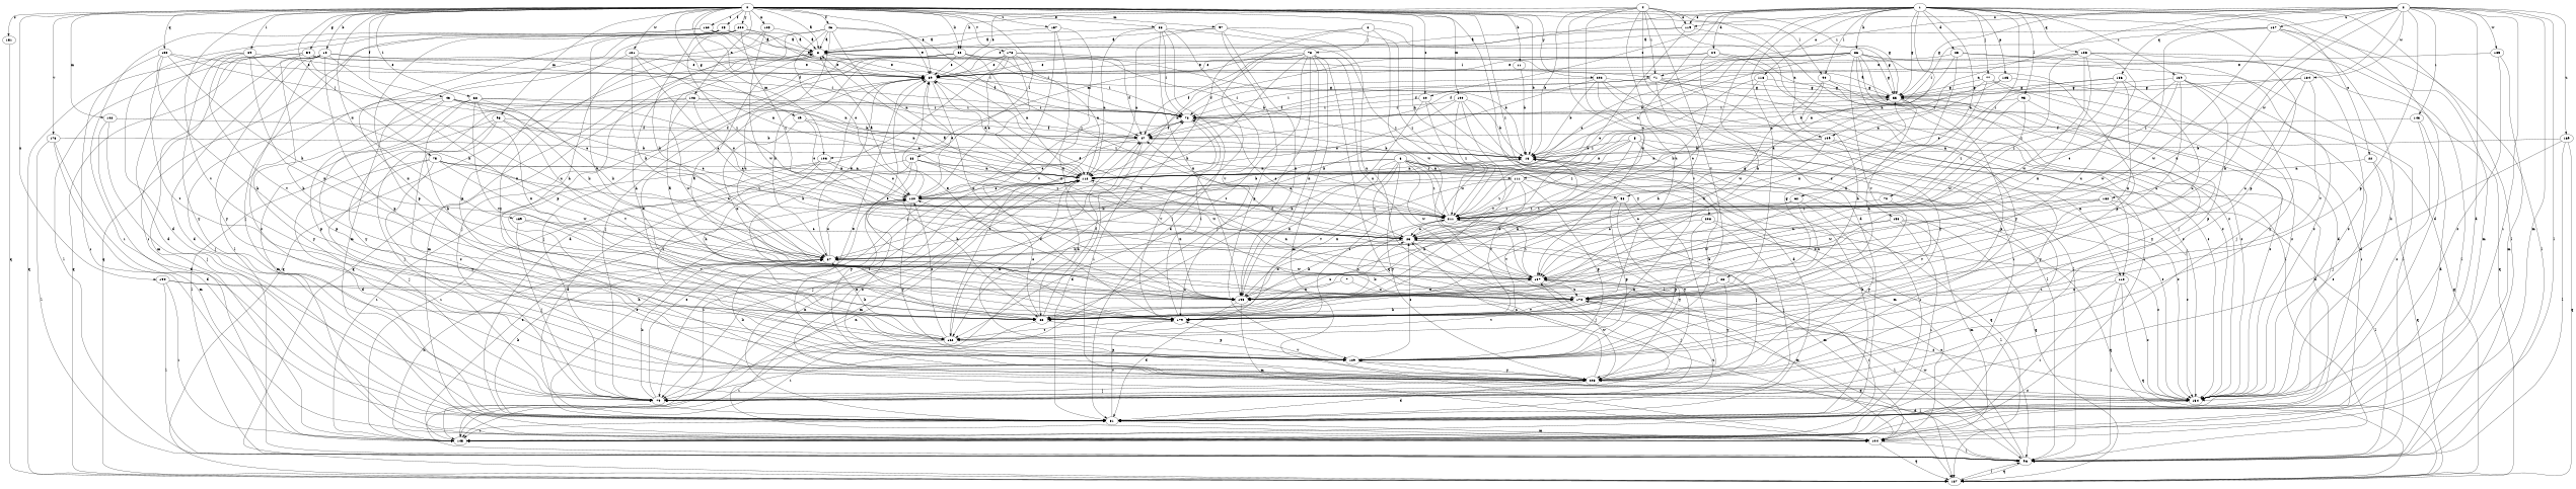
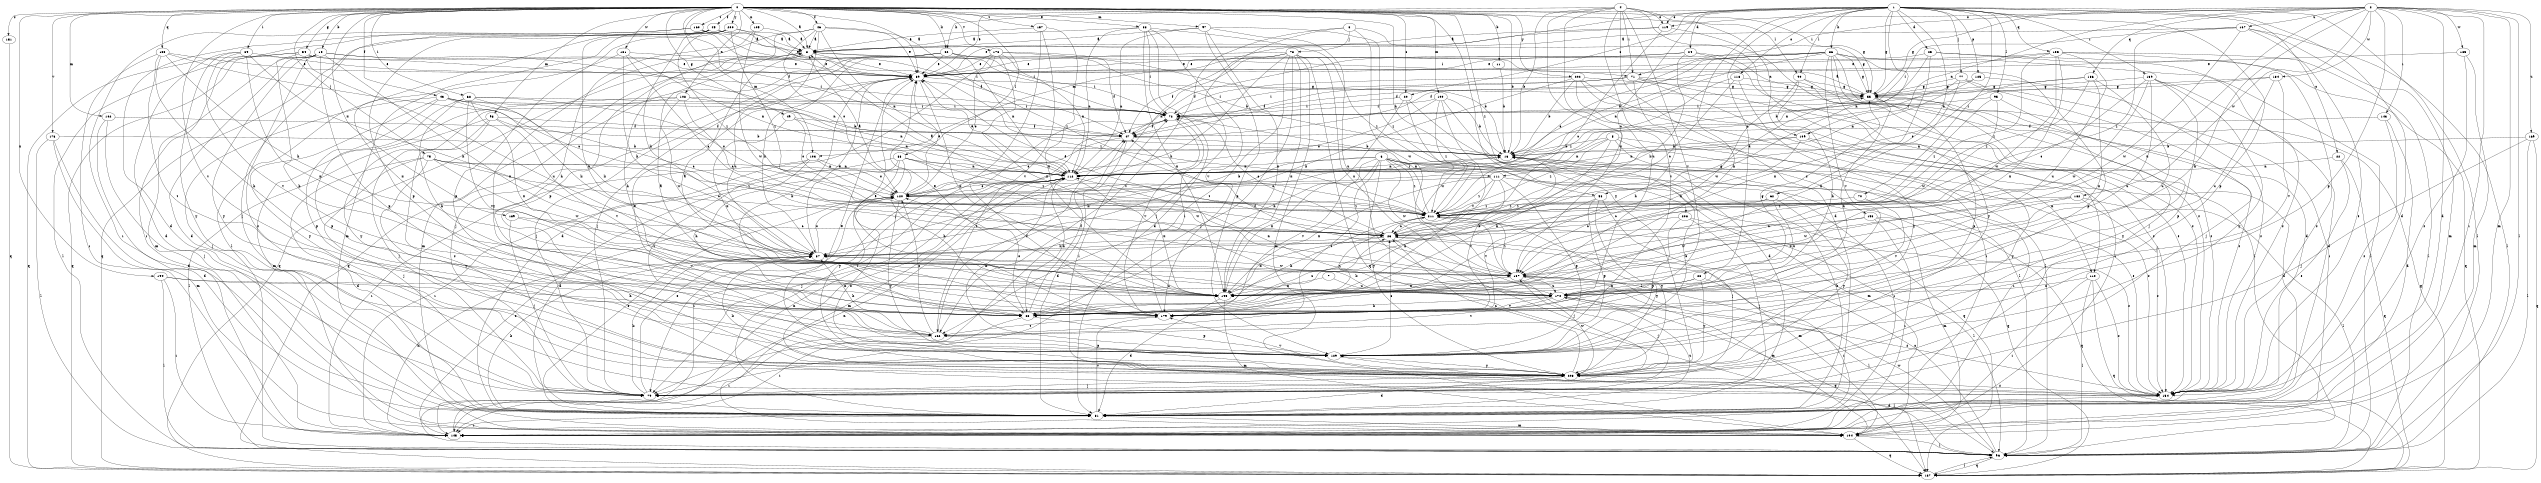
  strict digraph {
    0
    8
    11
    13
    16
    20
    38
    39
    43
    45
    46
    47
    49
    54
    55
    58
    68
    69
    75
    82
    88
    90
    97
    98
    100
    102
    103
    105
    108
    133
    151
    157
    160
    162
    173
    178
    181
    189
    194
    200
    202
    203
    208
    63
    71
    104
    137
    31
    129
    195
    112
    154
    145
    96
    187
    72
    179
    211
    79
    23
    87
    170
    120
    1
    22
    24
    25
    28
    62
    70
    77
    86
    95
    118
    119
    125
    135
    139
    2
    109
    136
    143
    167
    169
    182
    184
    185
    3
    78
    4
    110
    5
    111
    153
    6
    7
    0 -> 8 [label=a]
    0 -> 11 [label=b]
    0 -> 13 [label=b]
    0 -> 16 [label=b]
    0 -> 20 [label=c]
    0 -> 38 [label=e]
    0 -> 39 [label=e]
    0 -> 43 [label=f]
    0 -> 45 [label=f]
    0 -> 46 [label=f]
    0 -> 47 [label=f]
    0 -> 49 [label=g]
    0 -> 54 [label=g]
    0 -> 55 [label=g]
    0 -> 58 [label=h]
    0 -> 68 [label=i]
    0 -> 69 [label=i]
    0 -> 75 [label=j]
    0 -> 82 [label=k]
    0 -> 88 [label=l]
    0 -> 90 [label=l]
    0 -> 97 [label=m]
    0 -> 98 [label=m]
    0 -> 100 [label=m]
    0 -> 102 [label=m]
    0 -> 103 [label=m]
    0 -> 105 [label=n]
    0 -> 108 [label=n]
    0 -> 133 [label=q]
    0 -> 151 [label=s]
    0 -> 157 [label=t]
    0 -> 160 [label=t]
    0 -> 162 [label=t]
    0 -> 173 [label=v]
    0 -> 178 [label=v]
    0 -> 181 [label=w]
    0 -> 189 [label=x]
    0 -> 194 [label=x]
    0 -> 200 [label=y]
    0 -> 202 [label=y]
    0 -> 203 [label=y]
    0 -> 208 [label=z]
    8 -> 39 [label=e]
    8 -> 63 [label=h]
    8 -> 71 [label=i]
    8 -> 104 [label=m]
    8 -> 137 [label=q]
    11 -> 16 [label=b]
    13 -> 39 [label=e]
    13 -> 203 [label=y]
    13 -> 104 [label=m]
    13 -> 137 [label=q]
    13 -> 31 [label=d]
    13 -> 129 [label=p]
    13 -> 195 [label=x]
    13 -> 112 [label=n]
    13 -> 154 [label=s]
    16 -> 112 [label=n]
    16 -> 154 [label=s]
    16 -> 145 [label=r]
    20 -> 63 [label=h]
    20 -> 96 [label=l]
    20 -> 187 [label=w]
    20 -> 72 [label=i]
    38 -> 8 [label=a]
    38 -> 31 [label=d]
    38 -> 195 [label=x]
    38 -> 112 [label=n]
    38 -> 72 [label=i]
    38 -> 179 [label=v]
    38 -> 211 [label=z]
    39 -> 55 [label=g]
    39 -> 63 [label=h]
    39 -> 195 [label=x]
    39 -> 211 [label=z]
    39 -> 79 [label=j]
    43 -> 16 [label=b]
    43 -> 203 [label=y]
    43 -> 129 [label=p]
    43 -> 72 [label=i]
    43 -> 79 [label=j]
    43 -> 23 [label=c]
    43 -> 87 [label=k]
    45 -> 8 [label=a]
    45 -> 129 [label=p]
    45 -> 195 [label=x]
    45 -> 145 [label=r]
    45 -> 72 [label=i]
    45 -> 211 [label=z]
    45 -> 79 [label=j]
    45 -> 87 [label=k]
    46 -> 8 [label=a]
    46 -> 39 [label=e]
    46 -> 203 [label=y]
    46 -> 129 [label=p]
    46 -> 112 [label=n]
    46 -> 211 [label=z]
    46 -> 170 [label=u]
    46 -> 120 [label=o]
    47 -> 16 [label=b]
    47 -> 31 [label=d]
    47 -> 120 [label=o]
    49 -> 47 [label=f]
    49 -> 195 [label=x]
    49 -> 112 [label=n]
    49 -> 120 [label=o]
    54 -> 39 [label=e]
    54 -> 63 [label=h]
    54 -> 137 [label=q]
    54 -> 96 [label=l]
    54 -> 72 [label=i]
    54 -> 170 [label=u]
    55 -> 8 [label=a]
    55 -> 63 [label=h]
    55 -> 129 [label=p]
    55 -> 154 [label=s]
    55 -> 72 [label=i]
    58 -> 203 [label=y]
    58 -> 129 [label=p]
    58 -> 179 [label=v]
    58 -> 211 [label=z]
    58 -> 79 [label=j]
    68 -> 63 [label=h]
    68 -> 129 [label=p]
    68 -> 195 [label=x]
    68 -> 72 [label=i]
    68 -> 179 [label=v]
    68 -> 87 [label=k]
    68 -> 120 [label=o]
    69 -> 39 [label=e]
    69 -> 203 [label=y]
    69 -> 31 [label=d]
    69 -> 195 [label=x]
    69 -> 179 [label=v]
    69 -> 87 [label=k]
    75 -> 203 [label=y]
    75 -> 31 [label=d]
    75 -> 112 [label=n]
    75 -> 187 [label=w]
    75 -> 211 [label=z]
    75 -> 79 [label=j]
    75 -> 23 [label=c]
    82 -> 16 [label=b]
    82 -> 39 [label=e]
    82 -> 137 [label=q]
    82 -> 112 [label=n]
    82 -> 72 [label=i]
    82 -> 79 [label=j]
    82 -> 87 [label=k]
    88 -> 203 [label=y]
    88 -> 63 [label=h]
    88 -> 31 [label=d]
    88 -> 112 [label=n]
    88 -> 145 [label=r]
    88 -> 187 [label=w]
    88 -> 211 [label=z]
    90 -> 55 [label=g]
    90 -> 63 [label=h]
    90 -> 154 [label=s]
    90 -> 187 [label=w]
    97 -> 8 [label=a]
    97 -> 129 [label=p]
    97 -> 195 [label=x]
    97 -> 112 [label=n]
    97 -> 211 [label=z]
    97 -> 170 [label=u]
    98 -> 16 [label=b]
    98 -> 47 [label=f]
    98 -> 154 [label=s]
    98 -> 96 [label=l]
    98 -> 179 [label=v]
    98 -> 79 [label=j]
    100 -> 16 [label=b]
    100 -> 31 [label=d]
    100 -> 72 [label=i]
    100 -> 179 [label=v]
    100 -> 211 [label=z]
    100 -> 120 [label=o]
    102 -> 47 [label=f]
    102 -> 31 [label=d]
    102 -> 79 [label=j]
    103 -> 162 [label=t]
    103 -> 63 [label=h]
    103 -> 112 [label=n]
    103 -> 145 [label=r]
    103 -> 120 [label=o]
    105 -> 8 [label=a]
    105 -> 63 [label=h]
    105 -> 187 [label=w]
    108 -> 203 [label=y]
    108 -> 104 [label=m]
    108 -> 112 [label=n]
    108 -> 187 [label=w]
    108 -> 72 [label=i]
    108 -> 23 [label=c]
    133 -> 39 [label=e]
    133 -> 162 [label=t]
    133 -> 63 [label=h]
    133 -> 145 [label=r]
    133 -> 23 [label=c]
    133 -> 87 [label=k]
    151 -> 137 [label=q]
    157 -> 8 [label=a]
    157 -> 195 [label=x]
    157 -> 179 [label=v]
    157 -> 79 [label=j]
    160 -> 8 [label=a]
    160 -> 47 [label=f]
    160 -> 31 [label=d]
    160 -> 145 [label=r]
    160 -> 72 [label=i]
    162 -> 39 [label=e]
    162 -> 47 [label=f]
    162 -> 129 [label=p]
    162 -> 145 [label=r]
    162 -> 87 [label=k]
    162 -> 120 [label=o]
    173 -> 16 [label=b]
    173 -> 104 [label=m]
    173 -> 31 [label=d]
    173 -> 96 [label=l]
    178 -> 16 [label=b]
    178 -> 39 [label=e]
    178 -> 47 [label=f]
    178 -> 31 [label=d]
    178 -> 112 [label=n]
    178 -> 79 [label=j]
    178 -> 170 [label=u]
    178 -> 120 [label=o]
    181 -> 39 [label=e]
    181 -> 195 [label=x]
    181 -> 112 [label=n]
    181 -> 23 [label=c]
    181 -> 87 [label=k]
    189 -> 179 [label=v]
    189 -> 79 [label=j]
    189 -> 23 [label=c]
    194 -> 63 [label=h]
    194 -> 145 [label=r]
    194 -> 96 [label=l]
    194 -> 170 [label=u]
    200 -> 8 [label=a]
    200 -> 39 [label=e]
    200 -> 104 [label=m]
    200 -> 137 [label=q]
    200 -> 129 [label=p]
    200 -> 96 [label=l]
    200 -> 211 [label=z]
    202 -> 16 [label=b]
    202 -> 55 [label=g]
    202 -> 154 [label=s]
    202 -> 145 [label=r]
    202 -> 96 [label=l]
    202 -> 72 [label=i]
    202 -> 87 [label=k]
    203 -> 39 [label=e]
    203 -> 31 [label=d]
    203 -> 154 [label=s]
    203 -> 187 [label=w]
    203 -> 179 [label=v]
    203 -> 79 [label=j]
    203 -> 23 [label=c]
    203 -> 87 [label=k]
    203 -> 120 [label=o]
    208 -> 129 [label=p]
    208 -> 96 [label=l]
    208 -> 79 [label=j]
    208 -> 23 [label=c]
    63 -> 47 [label=f]
    63 -> 129 [label=p]
    63 -> 145 [label=r]
    63 -> 23 [label=c]
    63 -> 120 [label=o]
    71 -> 47 [label=f]
    71 -> 55 [label=g]
    71 -> 63 [label=h]
    71 -> 154 [label=s]
    71 -> 145 [label=r]
    71 -> 72 [label=i]
    104 -> 137 [label=q]
    104 -> 96 [label=l]
    137 -> 55 [label=g]
    137 -> 96 [label=l]
    31 -> 16 [label=b]
    31 -> 104 [label=m]
    31 -> 145 [label=r]
    31 -> 72 [label=i]
    31 -> 179 [label=v]
    31 -> 87 [label=k]
    31 -> 170 [label=u]
    31 -> 120 [label=o]
    129 -> 16 [label=b]
    129 -> 203 [label=y]
    129 -> 112 [label=n]
    129 -> 96 [label=l]
    129 -> 23 [label=c]
    195 -> 8 [label=a]
    195 -> 16 [label=b]
    195 -> 39 [label=e]
    195 -> 104 [label=m]
    195 -> 31 [label=d]
    112 -> 39 [label=e]
    112 -> 63 [label=h]
    112 -> 104 [label=m]
    112 -> 195 [label=x]
    112 -> 145 [label=r]
    112 -> 79 [label=j]
    112 -> 120 [label=o]
    154 -> 31 [label=d]
    154 -> 112 [label=n]
    154 -> 72 [label=i]
    145 -> 112 [label=n]
    145 -> 87 [label=k]
    145 -> 120 [label=o]
    96 -> 137 [label=q]
    96 -> 112 [label=n]
    96 -> 187 [label=w]
    96 -> 23 [label=c]
    187 -> 47 [label=f]
    187 -> 104 [label=m]
    187 -> 195 [label=x]
    187 -> 96 [label=l]
    187 -> 211 [label=z]
    187 -> 79 [label=j]
    187 -> 170 [label=u]
    72 -> 47 [label=f]
    72 -> 162 [label=t]
    72 -> 179 [label=v]
    72 -> 23 [label=c]
    179 -> 8 [label=a]
    179 -> 39 [label=e]
    179 -> 162 [label=t]
    179 -> 72 [label=i]
    179 -> 211 [label=z]
    211 -> 8 [label=a]
    211 -> 203 [label=y]
    211 -> 63 [label=h]
    211 -> 154 [label=s]
    211 -> 72 [label=i]
    211 -> 23 [label=c]
    79 -> 87 [label=k]
    79 -> 120 [label=o]
    23 -> 39 [label=e]
    23 -> 55 [label=g]
    23 -> 104 [label=m]
    23 -> 195 [label=x]
    23 -> 79 [label=j]
    23 -> 87 [label=k]
    87 -> 39 [label=e]
    87 -> 187 [label=w]
    87 -> 120 [label=o]
    170 -> 55 [label=g]
    170 -> 162 [label=t]
    170 -> 63 [label=h]
    170 -> 137 [label=q]
    170 -> 112 [label=n]
    170 -> 154 [label=s]
    170 -> 179 [label=v]
    170 -> 87 [label=k]
    120 -> 8 [label=a]
    120 -> 16 [label=b]
    120 -> 39 [label=e]
    120 -> 203 [label=y]
    120 -> 211 [label=z]
    1 -> 20 [label=c]
    1 -> 55 [label=g]
    1 -> 58 [label=h]
    1 -> 82 [label=k]
    1 -> 90 [label=l]
    1 -> 103 [label=m]
    1 -> 63 [label=h]
    1 -> 31 [label=d]
    1 -> 129 [label=p]
    1 -> 96 [label=l]
    1 -> 23 [label=c]
    1 -> 22 [label=c]
    1 -> 24 [label=d]
    1 -> 25 [label=d]
    1 -> 28 [label=d]
    1 -> 62 [label=h]
    1 -> 70 [label=i]
    1 -> 77 [label=j]
    1 -> 86 [label=k]
    1 -> 95 [label=l]
    1 -> 118 [label=o]
    1 -> 119 [label=o]
    1 -> 125 [label=p]
    1 -> 135 [label=q]
    1 -> 139 [label=r]
    22 -> 137 [label=q]
    22 -> 112 [label=n]
    22 -> 154 [label=s]
    24 -> 39 [label=e]
    24 -> 47 [label=f]
    24 -> 154 [label=s]
    24 -> 96 [label=l]
    24 -> 87 [label=k]
    25 -> 39 [label=e]
    25 -> 137 [label=q]
    25 -> 195 [label=x]
    25 -> 112 [label=n]
    25 -> 96 [label=l]
    28 -> 203 [label=y]
    28 -> 195 [label=x]
    28 -> 145 [label=r]
    28 -> 170 [label=l]
    62 -> 203 [label=y]
    62 -> 211 [label=z]
    62 -> 23 [label=c]
    62 -> 170 [label=u]
    70 -> 179 [label=v]
    70 -> 211 [label=z]
    77 -> 55 [label=g]
    77 -> 195 [label=x]
    77 -> 112 [label=n]
    77 -> 145 [label=r]
    77 -> 79 [label=j]
    86 -> 16 [label=b]
    86 -> 39 [label=e]
    86 -> 47 [label=f]
    86 -> 55 [label=g]
    86 -> 203 [label=y]
    86 -> 31 [label=d]
    86 -> 129 [label=p]
    86 -> 112 [label=n]
    86 -> 154 [label=s]
    86 -> 179 [label=v]
    86 -> 79 [label=j]
    86 -> 120 [label=o]
    95 -> 203 [label=y]
    95 -> 187 [label=w]
    95 -> 72 [label=i]
    95 -> 211 [label=z]
    118 -> 55 [label=g]
    118 -> 203 [label=y]
    118 -> 211 [label=z]
    118 -> 23 [label=c]
    119 -> 8 [label=a]
    119 -> 39 [label=e]
    119 -> 154 [label=s]
    119 -> 23 [label=c]
    125 -> 55 [label=g]
    125 -> 112 [label=n]
    125 -> 154 [label=s]
    135 -> 39 [label=e]
    135 -> 47 [label=f]
    135 -> 195 [label=x]
    135 -> 154 [label=s]
    135 -> 96 [label=l]
    135 -> 187 [label=w]
    135 -> 211 [label=z]
    135 -> 170 [label=u]
    139 -> 55 [label=g]
    139 -> 203 [label=y]
    139 -> 31 [label=d]
    139 -> 129 [label=p]
    139 -> 187 [label=w]
    139 -> 23 [label=c]
    139 -> 170 [label=u]
    2 -> 55 [label=g]
    2 -> 63 [label=h]
    2 -> 71 [label=i]
    2 -> 104 [label=m]
    2 -> 31 [label=d]
    2 -> 129 [label=p]
    2 -> 195 [label=x]
    2 -> 145 [label=r]
    2 -> 96 [label=l]
    2 -> 119 [label=o]
    2 -> 109 [label=n]
    2 -> 136 [label=q]
    2 -> 143 [label=r]
    2 -> 167 [label=u]
    2 -> 169 [label=u]
    2 -> 182 [label=w]
    2 -> 184 [label=w]
    2 -> 185 [label=w]
    109 -> 16 [label=b]
    109 -> 203 [label=y]
    109 -> 31 [label=d]
    109 -> 112 [label=n]
    109 -> 87 [label=k]
    136 -> 16 [label=b]
    136 -> 55 [label=g]
    136 -> 195 [label=x]
    136 -> 211 [label=z]
    136 -> 170 [label=u]
    143 -> 47 [label=f]
    143 -> 31 [label=d]
    143 -> 154 [label=s]
    167 -> 8 [label=a]
    167 -> 104 [label=m]
-   167 -> 154 [label=k]
+   167 -> 154 [label=s]
    167 -> 96 [label=l]
    167 -> 187 [label=w]
    167 -> 72 [label=i]
    167 -> 211 [label=z]
    169 -> 16 [label=b]
    169 -> 137 [label=q]
    169 -> 96 [label=l]
    169 -> 79 [label=j]
    182 -> 195 [label=x]
    182 -> 154 [label=s]
    182 -> 96 [label=l]
    182 -> 187 [label=w]
    182 -> 211 [label=z]
    184 -> 55 [label=g]
    184 -> 179 [label=v]
    184 -> 170 [label=u]
    184 -> 120 [label=o]
    185 -> 39 [label=e]
    185 -> 104 [label=m]
    185 -> 154 [label=s]
    3 -> 55 [label=g]
    3 -> 162 [label=t]
    3 -> 187 [label=w]
    3 -> 79 [label=j]
    3 -> 78 [label=j]
    78 -> 39 [label=e]
    78 -> 47 [label=f]
    78 -> 162 [label=t]
    78 -> 104 [label=m]
    78 -> 137 [label=q]
    78 -> 195 [label=x]
    78 -> 112 [label=n]
    78 -> 79 [label=j]
    78 -> 87 [label=k]
    78 -> 170 [label=u]
    4 -> 16 [label=b]
    4 -> 39 [label=e]
    4 -> 162 [label=t]
    4 -> 71 [label=i]
    4 -> 31 [label=d]
    4 -> 187 [label=w]
    4 -> 179 [label=v]
    4 -> 170 [label=u]
    4 -> 119 [label=o]
    4 -> 109 [label=n]
    4 -> 110 [label=n]
    110 -> 137 [label=q]
    110 -> 154 [label=s]
    110 -> 145 [label=r]
    110 -> 96 [label=l]
    110 -> 170 [label=u]
    5 -> 16 [label=b]
    5 -> 63 [label=h]
    5 -> 145 [label=r]
    5 -> 211 [label=z]
    5 -> 110 [label=n]
    5 -> 111 [label=n]
    5 -> 153 [label=s]
    111 -> 63 [label=h]
    111 -> 137 [label=q]
    111 -> 129 [label=p]
    111 -> 195 [label=x]
    111 -> 179 [label=v]
    111 -> 211 [label=z]
    111 -> 120 [label=o]
    153 -> 104 [label=m]
    153 -> 137 [label=q]
    153 -> 145 [label=r]
    153 -> 187 [label=w]
    153 -> 23 [label=c]
    6 -> 162 [label=t]
    6 -> 203 [label=y]
    6 -> 104 [label=m]
    6 -> 137 [label=q]
    6 -> 195 [label=x]
    6 -> 112 [label=n]
    6 -> 154 [label=s]
    6 -> 187 [label=w]
    6 -> 179 [label=v]
    6 -> 211 [label=z]
    6 -> 87 [label=k]
    6 -> 111 [label=n]
    7 -> 195 [label=x]
    7 -> 170 [label=u]
  }
